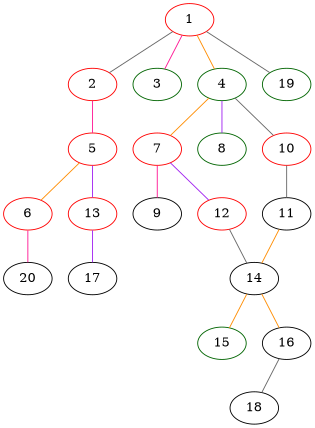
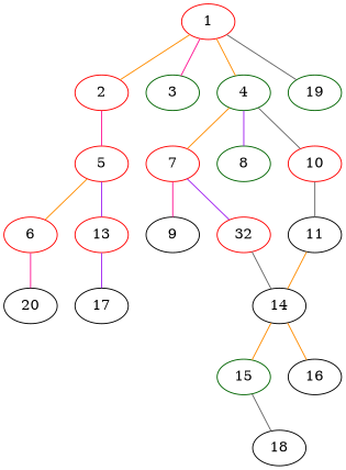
  graph {
    node [color=red]
    edge [color=gray40]
    1
    2
    3 [color=darkgreen]
    4 [color=darkgreen]
    19 [color=darkgreen]
    5
    7
    8 [color=darkgreen]
    10
    6
    13
    9 [color=black]
-   12
+   12 [label=32]
    11 [color=black]
    20 [color=black]
    17 [color=black]
    14 [color=black]
    15 [color=darkgreen]
    16 [color=black]
    18 [color=black]
-   1 -- 2
+   1 -- 2 [color=darkorange]
    1 -- 3 [color=deeppink]
    1 -- 4 [color=darkorange]
    1 -- 19
    2 -- 5 [color=deeppink]
    4 -- 7 [color=darkorange]
    4 -- 8 [color=purple]
    4 -- 10
    5 -- 6 [color=darkorange]
    5 -- 13 [color=purple]
    7 -- 9 [color=deeppink]
    7 -- 12 [color=purple]
    10 -- 11
    6 -- 20 [color=deeppink]
    13 -- 17 [color=purple]
    12 -- 14
    11 -- 14 [color=darkorange]
    14 -- 15 [color=darkorange]
    14 -- 16 [color=darkorange]
-   16 -- 18
+   15 -- 18
  }
